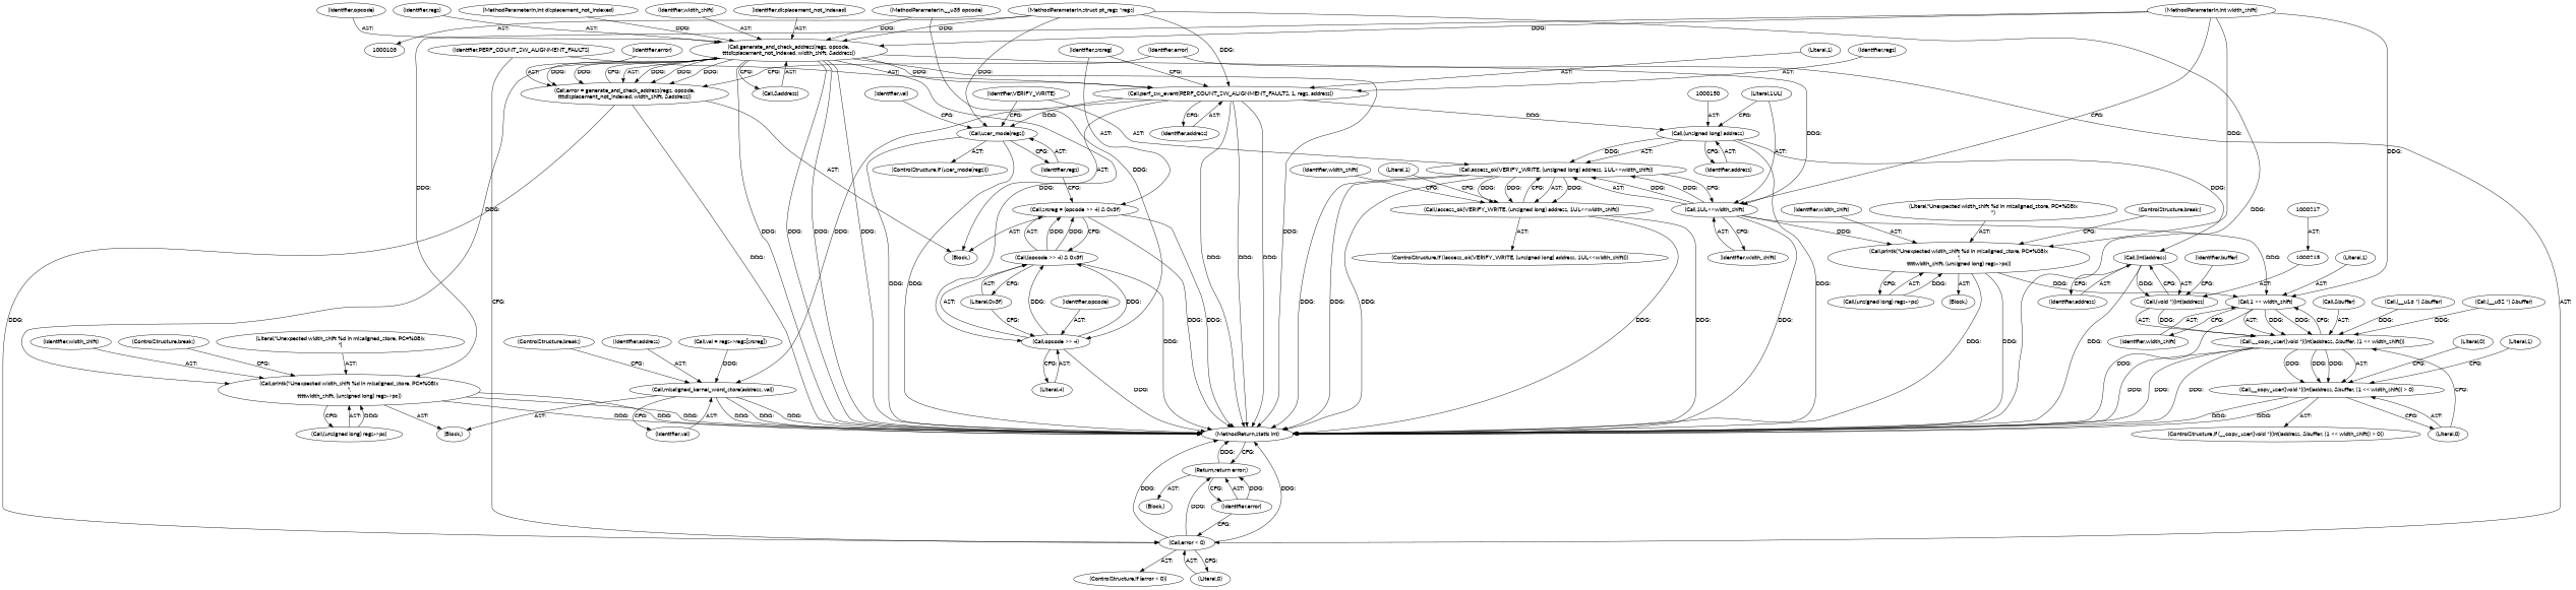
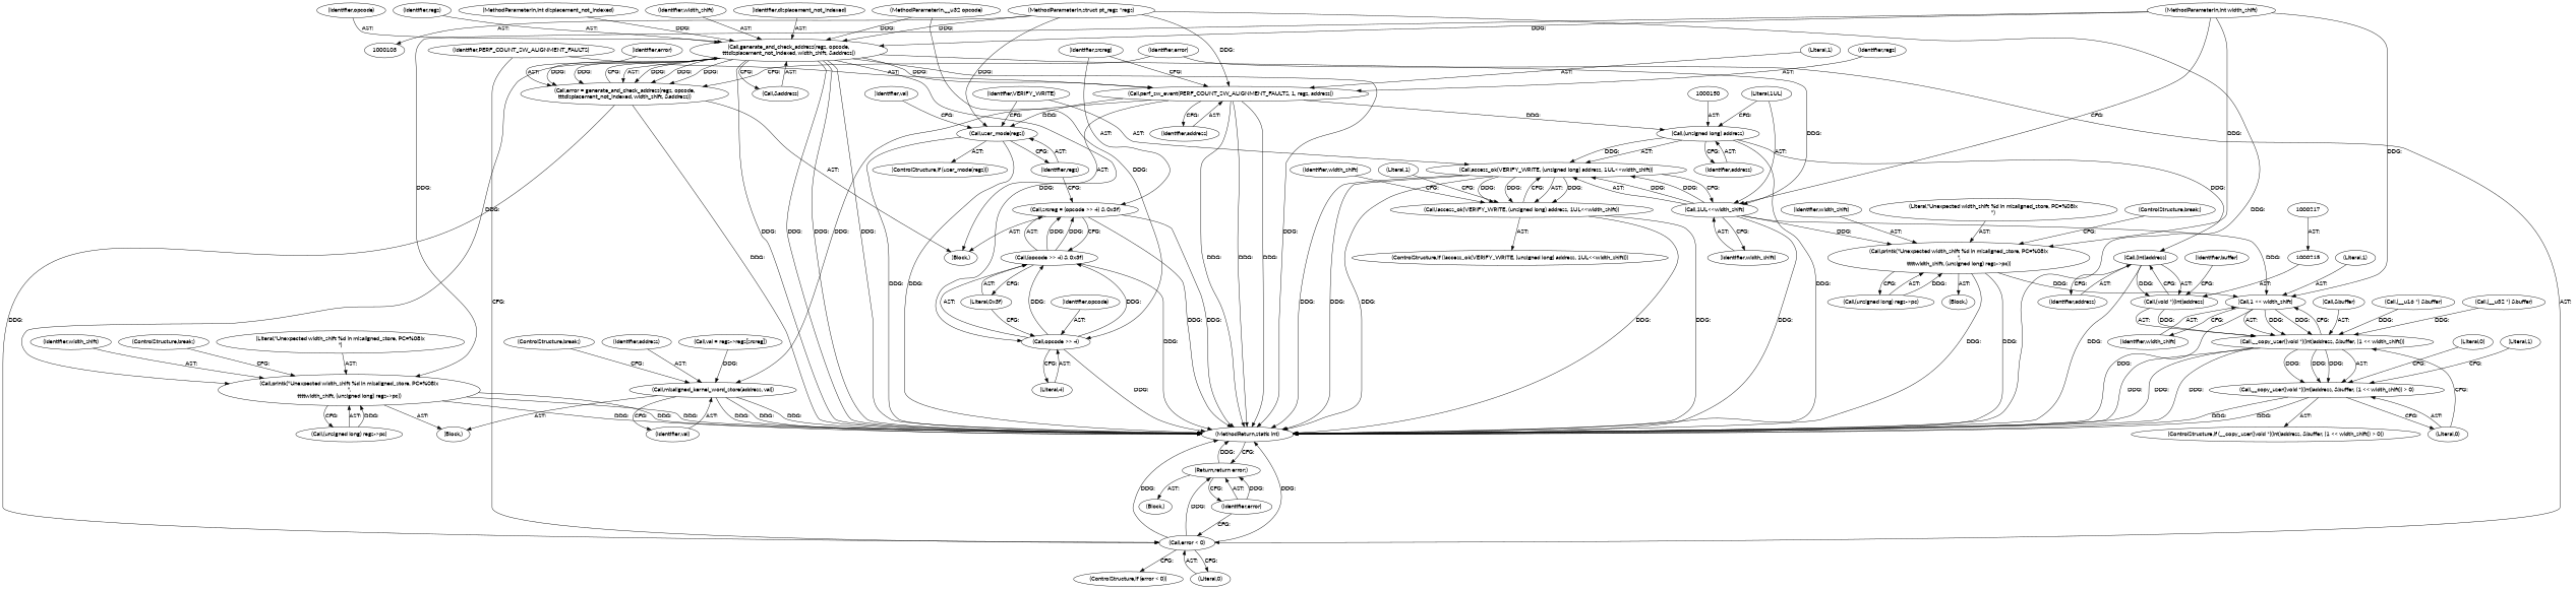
  digraph {
    fontname=Lato
    node [fontname=Lato]
    edge [fontname=Lato]
    n1 [label="(MethodParameterIn,struct pt_regs *regs)"]
    n2 [label="(Call,generate_and_check_address(regs, opcode,\n\t\t\tdisplacement_not_indexed, width_shift, &address))"]
    n3 [label="(Call,perf_sw_event(PERF_COUNT_SW_ALIGNMENT_FAULTS, 1, regs, address))"]
    n4 [label="(Call,user_mode(regs))"]
    n5 [label="(MethodReturn,static int)"]
    1000103
    n7 [label="(Call,error = generate_and_check_address(regs, opcode,\n\t\t\tdisplacement_not_indexed, width_shift, &address))"]
    n8 [label="(Call,opcode >> 4)"]
    n9 [label="(Call,1UL<<width_shift)"]
    n10 [label="(Call,printk(\"Unexpected width_shift %d in misaligned_store, PC=%08lx\n\",\n\t\t\t\twidth_shift, (unsigned long) regs->pc))"]
    n11 [label="(Call,&address)"]
    n12 [label="(Block,)"]
    n13 [label="(Call,(unsigned long) address)"]
    n14 [label="(Call,misaligned_kernel_word_store(address, val))"]
    n15 [label="(Identifier,address)"]
    n16 [label="(ControlStructure,if (user_mode(regs)))"]
    n17 [label="(Identifier,regs)"]
    n18 [label="(Return,return error;)"]
    n19 [label="(Call,error < 0)"]
    n20 [label="(Call,(opcode >> 4) & 0x3f)"]
    n21 [label="(Literal,4)"]
    n22 [label="(Call,access_ok(VERIFY_WRITE, (unsigned long) address, 1UL<<width_shift))"]
    n23 [label="(Call,1 << width_shift)"]
    n24 [label="(Call,printk(\"Unexpected width_shift %d in misaligned_store, PC=%08lx\n\",\n\t\t\t\twidth_shift, (unsigned long) regs->pc))"]
    n25 [label="(Identifier,width_shift)"]
    n26 [label="(Block,)"]
    n27 [label="(Call,(unsigned long) regs->pc)"]
    n28 [label="(ControlStructure,if (error < 0))"]
    n29 [label="(Literal,0)"]
    n30 [label="(Block,)"]
    n31 [label="(Identifier,error)"]
    n32 [label="(Call,(int)address)"]
    n33 [label="(Identifier,address)"]
    n34 [label="(Identifier,val)"]
    n35 [label="(Call,srcreg = (opcode >> 4) & 0x3f)"]
    n36 [label="(Call,!access_ok(VERIFY_WRITE, (unsigned long) address, 1UL<<width_shift))"]
    n37 [label="(Call,(void *)(int)address)"]
    n38 [label="(Identifier,address)"]
    n39 [label="(ControlStructure,if (!access_ok(VERIFY_WRITE, (unsigned long) address, 1UL<<width_shift)))"]
    n40 [label="(Call,__copy_user((void *)(int)address, &buffer, (1 << width_shift)))"]
    n41 [label="(Call,__copy_user((void *)(int)address, &buffer, (1 << width_shift)) > 0)"]
    n42 [label="(ControlStructure,if (__copy_user((void *)(int)address, &buffer, (1 << width_shift)) > 0))"]
    n43 [label="(Literal,0)"]
    n44 [label="(Identifier,width_shift)"]
    n45 [label="(Literal,0x3f)"]
    n46 [label="(Call,(unsigned long) regs->pc)"]
    n47 [label="(Block,)"]
    n48 [label="(Identifier,error)"]
    n49 [label="(Identifier,opcode)"]
    n50 [label="(Literal,1)"]
    n51 [label="(Identifier,buffer)"]
    n52 [label="(Identifier,address)"]
    n53 [label="(Identifier,PERF_COUNT_SW_ALIGNMENT_FAULTS)"]
    n54 [label="(Identifier,regs)"]
    n55 [label="(Identifier,displacement_not_indexed)"]
    n56 [label="(ControlStructure,break;)"]
    n57 [label="(MethodParameterIn,int displacement_not_indexed)"]
    n58 [label="(Identifier,srcreg)"]
    n59 [label="(MethodParameterIn,int width_shift)"]
    n60 [label="(Identifier,VERIFY_WRITE)"]
    n61 [label="(Call,val = regs->regs[srcreg])"]
    n62 [label="(Identifier,val)"]
    n63 [label="(Identifier,width_shift)"]
    n64 [label="(Literal,0)"]
    n65 [label="(Identifier,error)"]
-   n66 [label="(MethodParameterIn,__u35 opcode)"]
+   n66 [label="(MethodParameterIn,__u32 opcode)"]
    n67 [label="(ControlStructure,break;)"]
    n68 [label="(Literal,\"Unexpected width_shift %d in misaligned_store, PC=%08lx\n\")"]
    n69 [label="(Call,(__u32 *) &buffer)"]
    n70 [label="(Identifier,opcode)"]
    n71 [label="(Identifier,width_shift)"]
    n72 [label="(Identifier,width_shift)"]
    n73 [label="(Call,&buffer)"]
    n74 [label="(Literal,\"Unexpected width_shift %d in misaligned_store, PC=%08lx\n\")"]
    n75 [label="(Literal,1UL)"]
    n76 [label="(Identifier,regs)"]
    n77 [label="(Identifier,width_shift)"]
    n78 [label="(Call,(__u16 *) &buffer)"]
    n79 [label="(Literal,1)"]
    n80 [label="(Literal,1)"]
    n81 [label="(Literal,1)"]
    n82 [label="(ControlStructure,break;)"]
    1000150
    1000217
    1000215
    n1 -> n2 [label="DDG: "]
    n1 -> n3 [label="DDG: "]
    n1 -> n4 [label="DDG: "]
    n1 -> n5 [label="DDG: "]
    n1 -> 1000103 [label="AST: "]
    n2 -> n3 [label="DDG: "]
    n2 -> n5 [label="DDG: "]
    n2 -> n5 [label="DDG: "]
    n2 -> n5 [label="DDG: "]
    n2 -> n5 [label="DDG: "]
    n2 -> n5 [label="DDG: "]
    n2 -> n7 [label="AST: "]
    n2 -> n7 [label="DDG: "]
    n2 -> n7 [label="DDG: "]
    n2 -> n7 [label="DDG: "]
    n2 -> n7 [label="DDG: "]
    n2 -> n7 [label="DDG: "]
    n2 -> n8 [label="DDG: "]
    n2 -> n9 [label="DDG: "]
    n2 -> n10 [label="DDG: "]
    n2 -> n11 [label="CFG: "]
    n3 -> n4 [label="DDG: "]
    n3 -> n5 [label="DDG: "]
    n3 -> n5 [label="DDG: "]
    n3 -> n5 [label="DDG: "]
    n3 -> n12 [label="AST: "]
    n3 -> n13 [label="DDG: "]
    n3 -> n14 [label="DDG: "]
    n3 -> n15 [label="CFG: "]
    n4 -> n5 [label="DDG: "]
    n4 -> n5 [label="DDG: "]
    n4 -> n16 [label="AST: "]
    n4 -> n17 [label="CFG: "]
    n5 -> n18 [label="CFG: "]
    n7 -> n2 [label="CFG: "]
    n7 -> n5 [label="DDG: "]
    n7 -> n12 [label="AST: "]
    n7 -> n19 [label="DDG: "]
    n8 -> n5 [label="DDG: "]
    n8 -> n20 [label="AST: "]
    n8 -> n20 [label="DDG: "]
    n8 -> n20 [label="DDG: "]
    n8 -> n21 [label="CFG: "]
    n9 -> n5 [label="DDG: "]
    n9 -> n22 [label="AST: "]
    n9 -> n22 [label="DDG: "]
    n9 -> n22 [label="DDG: "]
    n9 -> n23 [label="DDG: "]
    n9 -> n24 [label="DDG: "]
    n9 -> n25 [label="CFG: "]
    n10 -> n5 [label="DDG: "]
    n10 -> n5 [label="DDG: "]
    n10 -> n5 [label="DDG: "]
    n10 -> n26 [label="AST: "]
    n10 -> n27 [label="CFG: "]
    n11 -> n2 [label="AST: "]
    n13 -> n5 [label="DDG: "]
    n13 -> n22 [label="AST: "]
    n13 -> n22 [label="DDG: "]
    n13 -> n32 [label="DDG: "]
    n13 -> n33 [label="CFG: "]
    n14 -> n5 [label="DDG: "]
    n14 -> n5 [label="DDG: "]
    n14 -> n5 [label="DDG: "]
    n14 -> n26 [label="AST: "]
    n14 -> n34 [label="CFG: "]
    n15 -> n3 [label="AST: "]
    n17 -> n4 [label="AST: "]
    n17 -> n35 [label="CFG: "]
    n18 -> n5 [label="DDG: "]
    n18 -> n30 [label="AST: "]
    n18 -> n31 [label="CFG: "]
    n19 -> n5 [label="DDG: "]
    n19 -> n5 [label="DDG: "]
    n19 -> n18 [label="DDG: "]
-   n19 -> n28 [label="AST: "]
+   n19 -> n28 [label="CFG: "]
    n19 -> n29 [label="CFG: "]
    n20 -> n5 [label="DDG: "]
    n20 -> n35 [label="AST: "]
    n20 -> n35 [label="DDG: "]
    n20 -> n35 [label="DDG: "]
    n20 -> n45 [label="CFG: "]
    n21 -> n8 [label="AST: "]
    n22 -> n5 [label="DDG: "]
    n22 -> n5 [label="DDG: "]
    n22 -> n5 [label="DDG: "]
    n22 -> n9 [label="CFG: "]
    n22 -> n36 [label="AST: "]
    n22 -> n36 [label="DDG: "]
    n22 -> n36 [label="DDG: "]
    n22 -> n36 [label="DDG: "]
    n23 -> n5 [label="DDG: "]
    n23 -> n40 [label="AST: "]
    n23 -> n40 [label="DDG: "]
    n23 -> n40 [label="DDG: "]
    n23 -> n44 [label="CFG: "]
    n24 -> n5 [label="DDG: "]
    n24 -> n5 [label="DDG: "]
    n24 -> n23 [label="DDG: "]
    n24 -> n46 [label="CFG: "]
    n24 -> n47 [label="AST: "]
    n25 -> n9 [label="AST: "]
    n27 -> n10 [label="AST: "]
    n27 -> n10 [label="DDG: "]
    n29 -> n19 [label="AST: "]
    n31 -> n18 [label="AST: "]
    n31 -> n18 [label="DDG: "]
    n31 -> n19 [label="CFG: "]
    n32 -> n5 [label="DDG: "]
    n32 -> n37 [label="AST: "]
    n32 -> n37 [label="DDG: "]
    n32 -> n38 [label="CFG: "]
    n33 -> n13 [label="AST: "]
    n34 -> n14 [label="AST: "]
    n35 -> n5 [label="DDG: "]
    n35 -> n5 [label="DDG: "]
    n35 -> n12 [label="AST: "]
    n35 -> n20 [label="CFG: "]
    n36 -> n5 [label="DDG: "]
    n36 -> n5 [label="DDG: "]
    n36 -> n22 [label="CFG: "]
    n36 -> n39 [label="AST: "]
    n37 -> n32 [label="CFG: "]
    n37 -> n40 [label="AST: "]
    n37 -> n40 [label="DDG: "]
    n38 -> n32 [label="AST: "]
    n40 -> n5 [label="DDG: "]
    n40 -> n5 [label="DDG: "]
    n40 -> n5 [label="DDG: "]
    n40 -> n23 [label="CFG: "]
    n40 -> n41 [label="AST: "]
    n40 -> n41 [label="DDG: "]
    n40 -> n41 [label="DDG: "]
    n40 -> n41 [label="DDG: "]
    n41 -> n5 [label="DDG: "]
    n41 -> n5 [label="DDG: "]
    n41 -> n42 [label="AST: "]
    n41 -> n43 [label="CFG: "]
    n43 -> n40 [label="CFG: "]
    n43 -> n41 [label="AST: "]
    n44 -> n23 [label="AST: "]
    n45 -> n8 [label="CFG: "]
    n45 -> n20 [label="AST: "]
    n46 -> n24 [label="AST: "]
    n46 -> n24 [label="DDG: "]
    n48 -> n7 [label="CFG: "]
    n48 -> n19 [label="AST: "]
    n49 -> n8 [label="AST: "]
    n50 -> n3 [label="AST: "]
    n51 -> n37 [label="CFG: "]
    n52 -> n14 [label="AST: "]
    n53 -> n3 [label="AST: "]
    n53 -> n19 [label="CFG: "]
    n54 -> n3 [label="AST: "]
    n55 -> n2 [label="AST: "]
    n56 -> n24 [label="CFG: "]
    n57 -> n2 [label="DDG: "]
    n58 -> n3 [label="CFG: "]
    n58 -> n35 [label="AST: "]
    n59 -> n2 [label="DDG: "]
    n59 -> n9 [label="CFG: "]
    n59 -> n10 [label="DDG: "]
    n59 -> n23 [label="DDG: "]
    n59 -> n24 [label="DDG: "]
    n60 -> n4 [label="CFG: "]
    n60 -> n22 [label="AST: "]
    n61 -> n14 [label="DDG: "]
    n62 -> n4 [label="CFG: "]
    n63 -> n2 [label="AST: "]
    n64 -> n41 [label="CFG: "]
    n65 -> n7 [label="AST: "]
    n66 -> n2 [label="DDG: "]
    n66 -> n8 [label="DDG: "]
    n67 -> n14 [label="CFG: "]
    n68 -> n10 [label="AST: "]
    n69 -> n40 [label="DDG: "]
    n70 -> n2 [label="AST: "]
    n71 -> n10 [label="AST: "]
    n72 -> n24 [label="AST: "]
    n73 -> n40 [label="AST: "]
    n74 -> n24 [label="AST: "]
    n75 -> n9 [label="AST: "]
    n75 -> n13 [label="CFG: "]
    n76 -> n2 [label="AST: "]
    n77 -> n36 [label="CFG: "]
    n78 -> n40 [label="DDG: "]
    n79 -> n23 [label="AST: "]
    n80 -> n36 [label="CFG: "]
    n81 -> n41 [label="CFG: "]
    n82 -> n10 [label="CFG: "]
    1000150 -> n13 [label="AST: "]
    1000217 -> 1000215 [label="AST: "]
    1000215 -> n37 [label="AST: "]
  }
